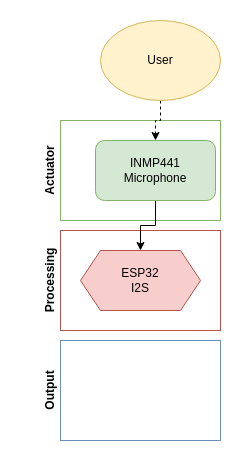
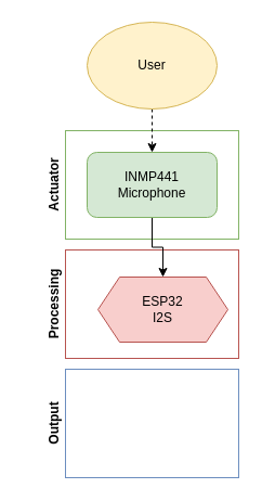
  <mxCell id="0" />
  <mxCell id="1" parent="0" />
  <mxCell id="2" value="" style="rounded=0;whiteSpace=wrap;html=1;fillColor=none;strokeColor=#6c8ebf;" vertex="1" parent="1"><mxGeometry x="60" y="340" width="160" height="100" as="geometry" /></mxCell>
  <mxCell id="3" value="" style="rounded=0;whiteSpace=wrap;html=1;fillColor=none;strokeColor=#B85450;" vertex="1" parent="1"><mxGeometry x="60" y="230" width="160" height="100" as="geometry" /></mxCell>
  <mxCell id="4" value="" style="rounded=0;whiteSpace=wrap;html=1;fillColor=none;strokeColor=#82b366;" vertex="1" parent="1"><mxGeometry x="60" y="120" width="160" height="100" as="geometry" /></mxCell>
  <mxCell id="5" style="edgeStyle=orthogonalEdgeStyle;rounded=0;orthogonalLoop=1;jettySize=auto;html=1;exitX=0.5;exitY=1;exitDx=0;exitDy=0;entryX=0.5;entryY=0;entryDx=0;entryDy=0;" edge="1" parent="1" source="6" target="10"><mxGeometry relative="1" as="geometry" /></mxCell>
- <mxCell id="6" value="INMP441&lt;br&gt;Microphone" style="rounded=1;whiteSpace=wrap;html=1;fillColor=#d5e8d4;strokeColor=#82b366;" vertex="1" parent="1"><mxGeometry x="95" y="140" width="120" height="60" as="geometry" /></mxCell>
+ <mxCell id="6" value="INMP441&lt;br&gt;Microphone" style="rounded=1;whiteSpace=wrap;html=1;fillColor=#d5e8d4;strokeColor=#82b366;" vertex="1" parent="1"><mxGeometry x="80" y="140" width="120" height="60" as="geometry" /></mxCell>
  <mxCell id="7" style="edgeStyle=orthogonalEdgeStyle;rounded=0;orthogonalLoop=1;jettySize=auto;html=1;exitX=0.5;exitY=1;exitDx=0;exitDy=0;entryX=0.5;entryY=0;entryDx=0;entryDy=0;jumpStyle=none;dashed=1;" edge="1" parent="1" source="8" target="6"><mxGeometry relative="1" as="geometry"><mxPoint x="210" y="110" as="sourcePoint" /></mxGeometry></mxCell>
- <mxCell id="8" value="User" style="ellipse;whiteSpace=wrap;html=1;fillColor=#fff2cc;strokeColor=#d6b656;" vertex="1" parent="1"><mxGeometry x="100" y="20" width="120" height="80" as="geometry" /></mxCell>
+ <mxCell id="8" value="User" style="ellipse;whiteSpace=wrap;html=1;fillColor=#fff2cc;strokeColor=#d6b656;" vertex="1" parent="1"><mxGeometry x="80" y="20" width="120" height="80" as="geometry" /></mxCell>
  <mxCell id="9" value="&lt;font&gt;Actuator&lt;/font&gt;" style="text;html=1;strokeColor=none;fillColor=none;align=center;verticalAlign=middle;whiteSpace=wrap;rounded=0;fontColor=#000000;fontStyle=1;rotation=-90;" vertex="1" parent="1"><mxGeometry x="20" y="150" width="60" height="40" as="geometry" /></mxCell>
- <mxCell id="10" value="ESP32&lt;br&gt;I2S" style="shape=hexagon;perimeter=hexagonPerimeter2;whiteSpace=wrap;html=1;fixedSize=1;strokeColor=#b85450;fillColor=#f8cecc;" vertex="1" parent="1"><mxGeometry x="80" y="250" width="120" height="60" as="geometry" /></mxCell>
+ <mxCell id="10" value="ESP32&lt;br&gt;I2S" style="shape=hexagon;perimeter=hexagonPerimeter2;whiteSpace=wrap;html=1;fixedSize=1;strokeColor=#b85450;fillColor=#f8cecc;" vertex="1" parent="1"><mxGeometry x="90" y="255" width="120" height="60" as="geometry" /></mxCell>
  <mxCell id="11" value="&lt;font&gt;Processing&lt;/font&gt;" style="text;html=1;strokeColor=none;fillColor=none;align=center;verticalAlign=middle;whiteSpace=wrap;rounded=0;fontColor=#000000;fontStyle=1;rotation=-90;" vertex="1" parent="1"><mxGeometry x="20" y="260" width="60" height="40" as="geometry" /></mxCell>
  <mxCell id="12" value="&lt;font&gt;Output&lt;br&gt;&lt;/font&gt;" style="text;html=1;strokeColor=none;fillColor=none;align=center;verticalAlign=middle;whiteSpace=wrap;rounded=0;fontColor=#000000;fontStyle=1;rotation=-90;" vertex="1" parent="1"><mxGeometry x="20" y="370" width="60" height="40" as="geometry" /></mxCell>
  <mxCell id="13" style="edgeStyle=orthogonalEdgeStyle;rounded=0;orthogonalLoop=1;jettySize=auto;html=1;exitX=0.5;exitY=1;exitDx=0;exitDy=0;" edge="1" parent="1" source="10" target="10"><mxGeometry relative="1" as="geometry" /></mxCell>
